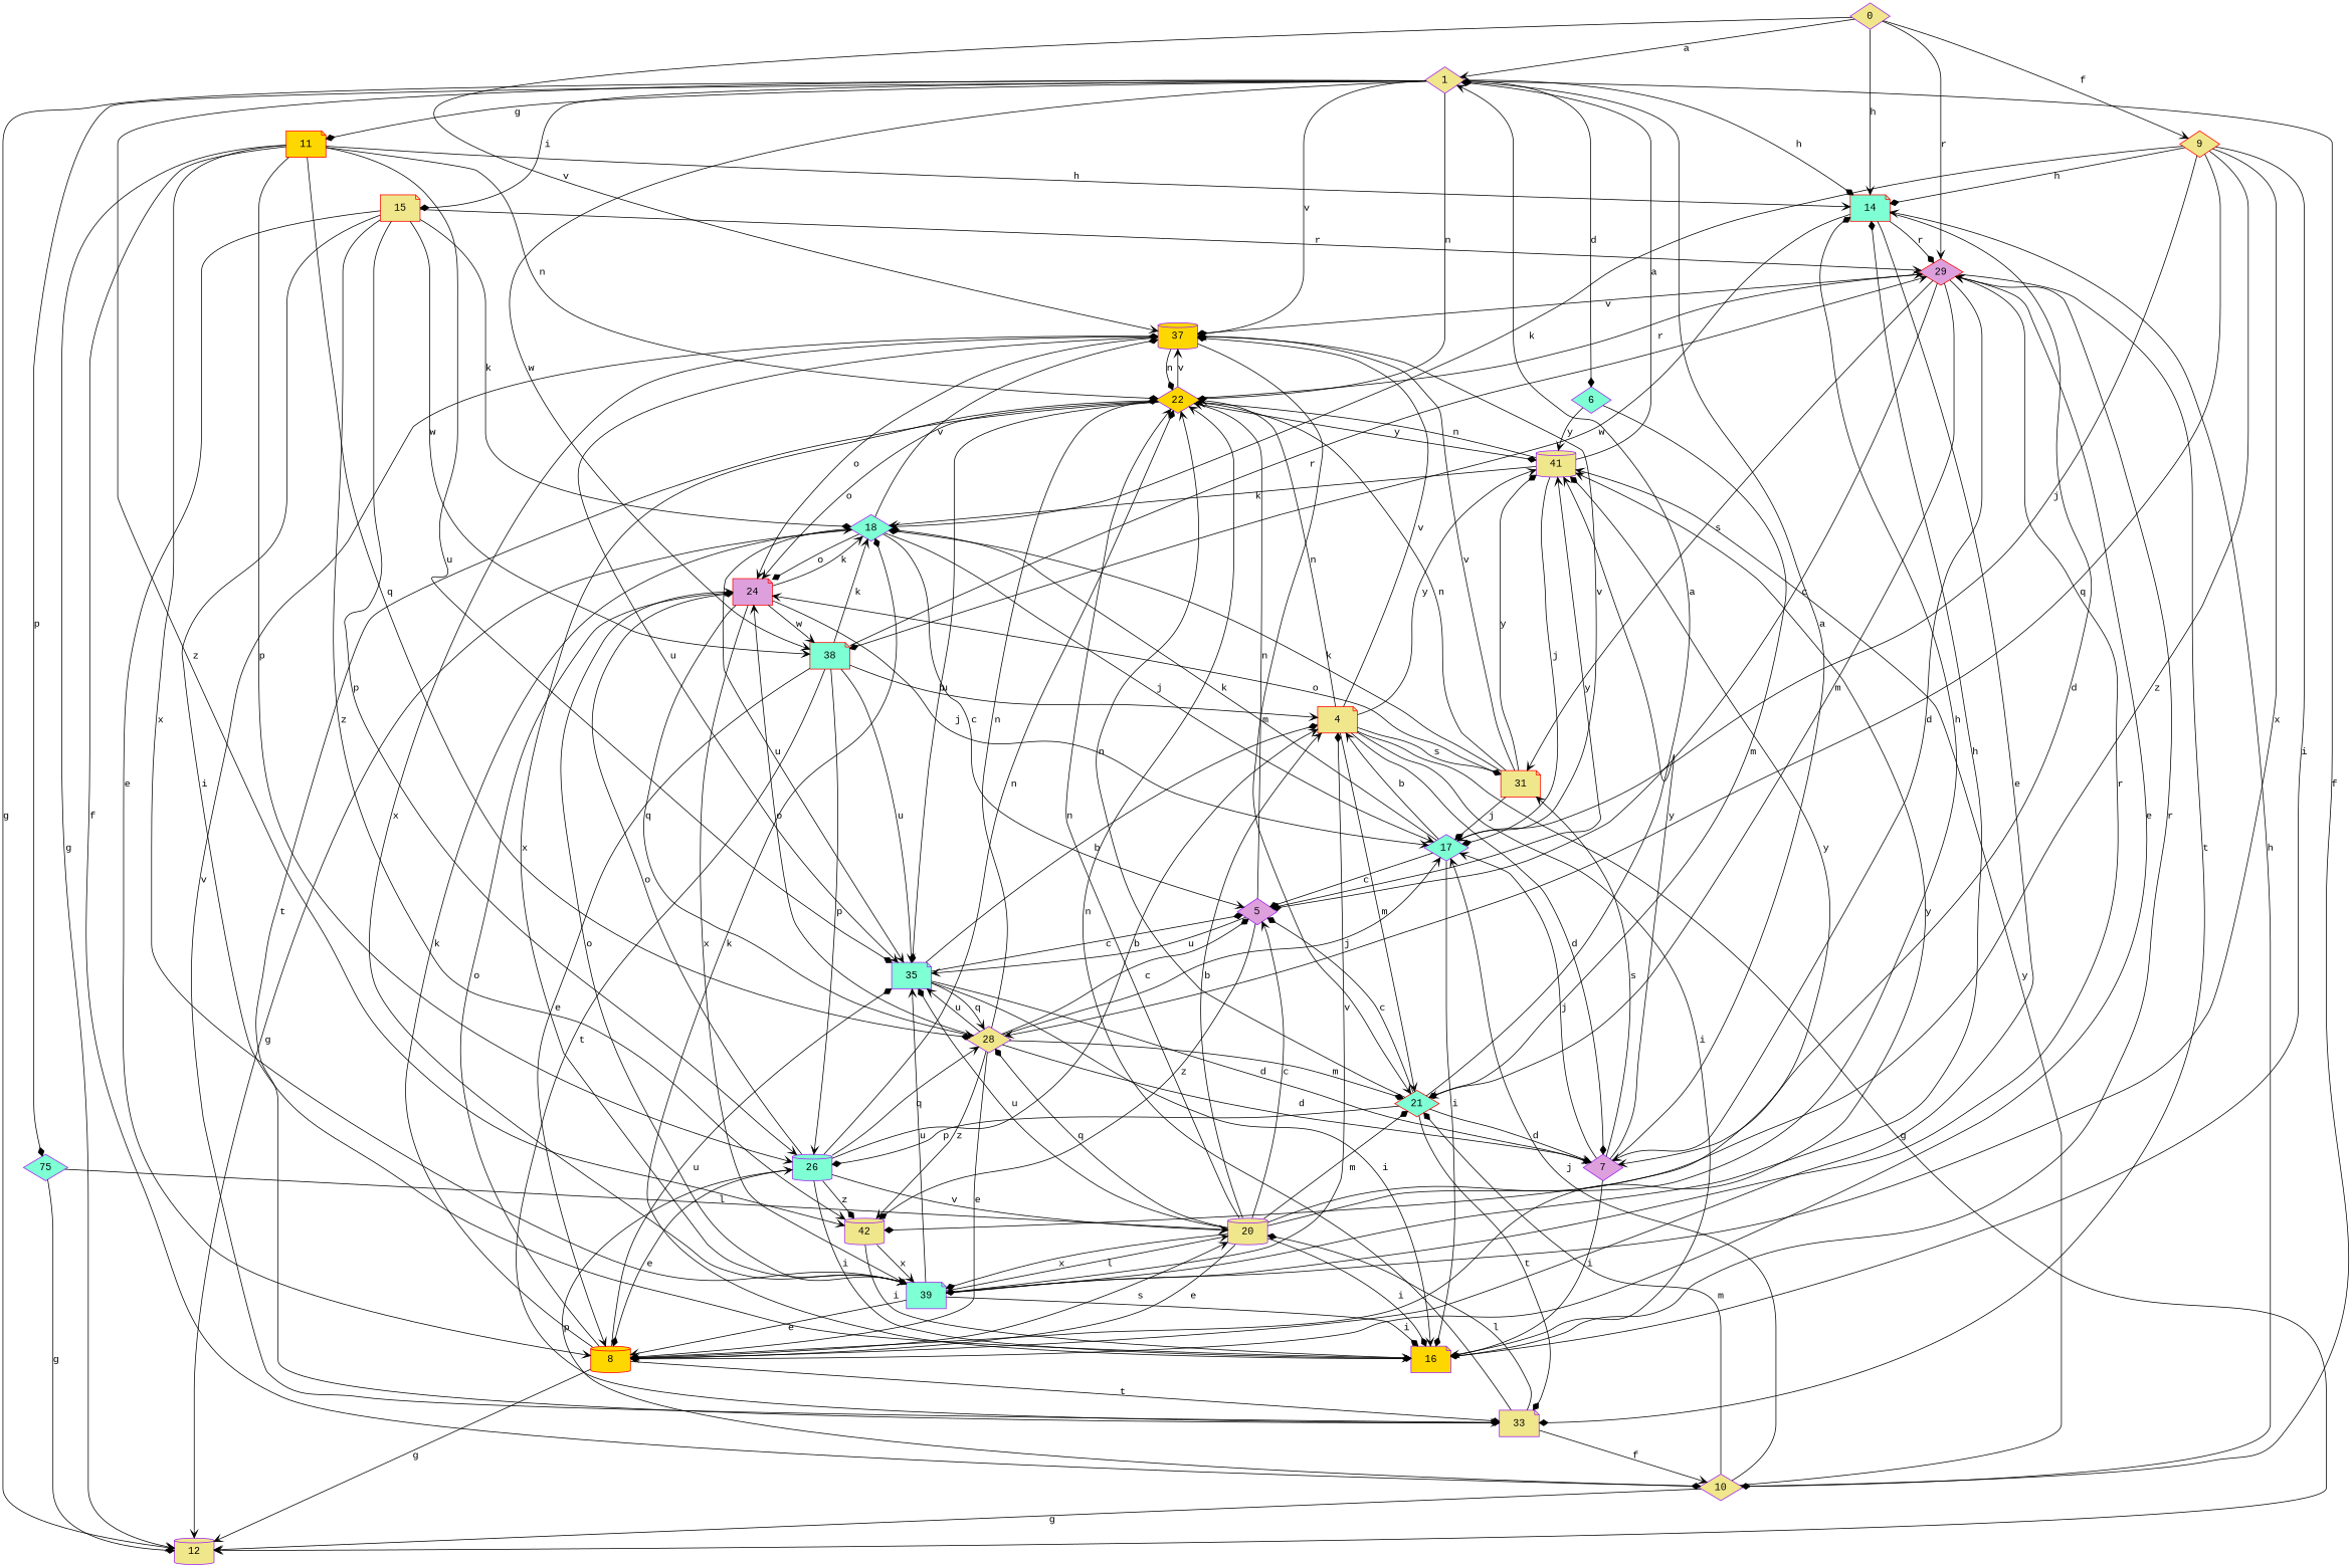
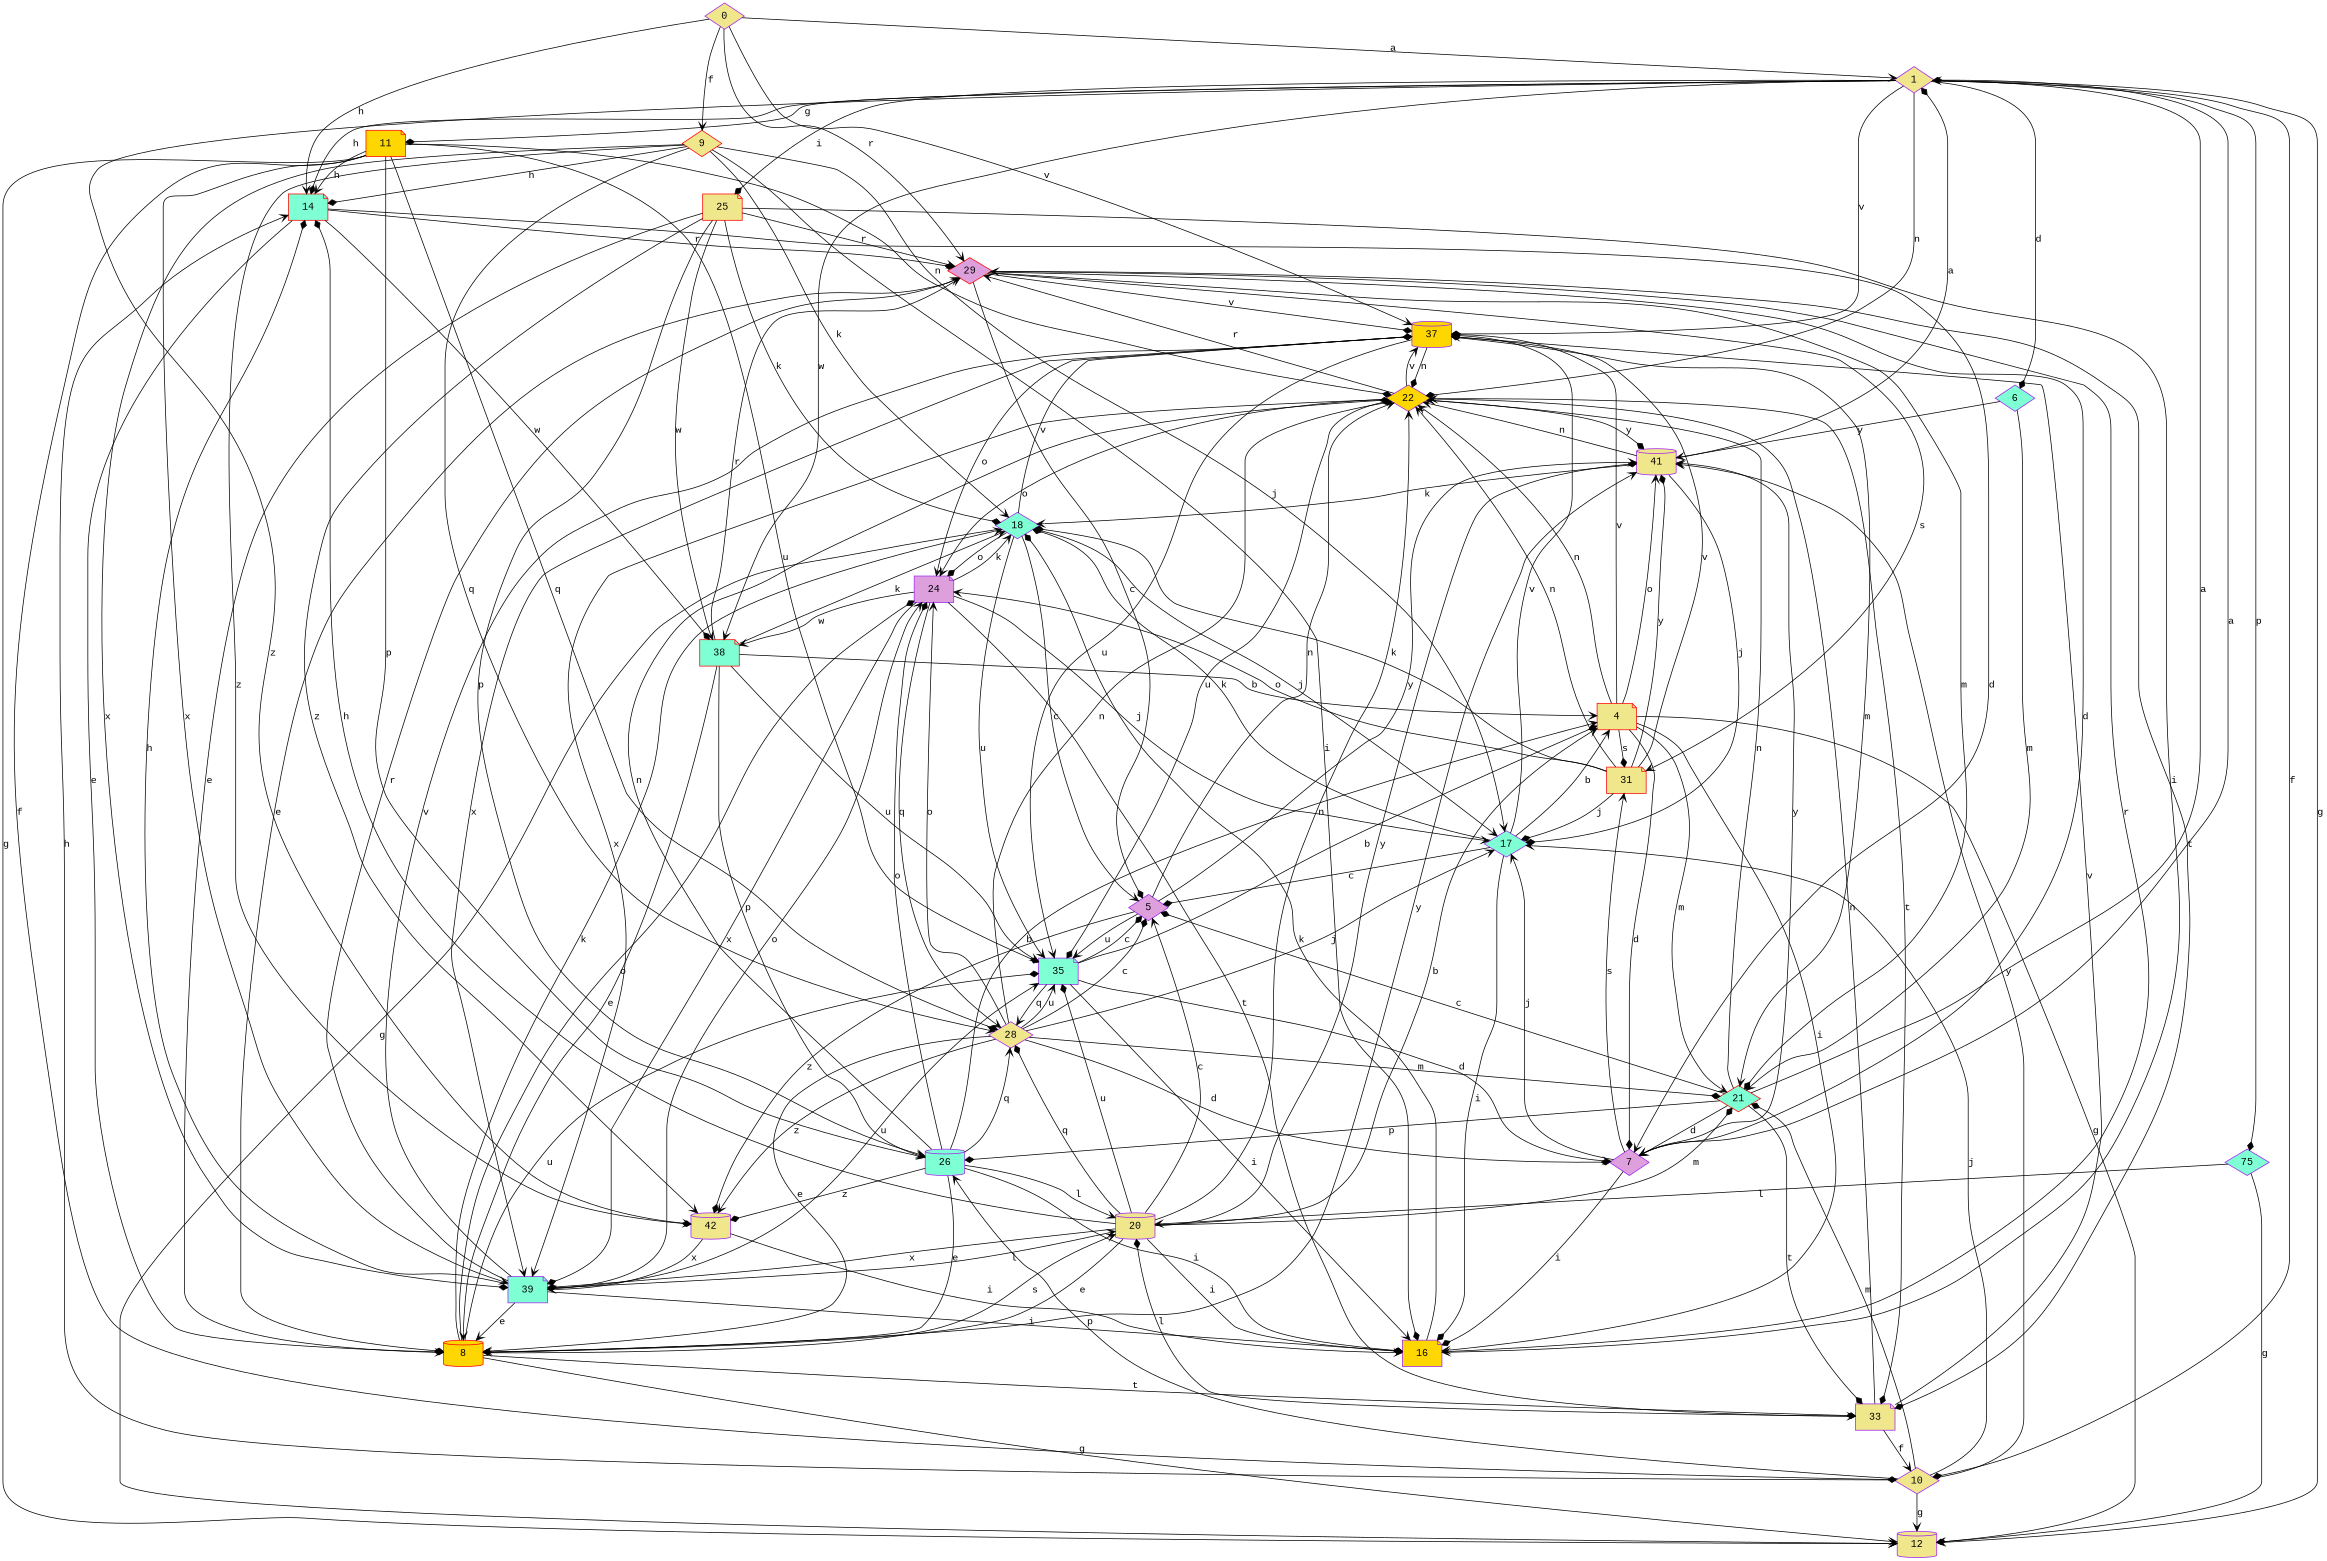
  strict digraph {
    fontname="Liberation Mono"
    node [color=purple fillcolor=khaki fontname="Liberation Mono" shape=diamond style=filled]
    edge [arrowhead=vee fontname="Liberation Mono"]
    0
    1
    9 [color=red]
    14 [color=red fillcolor=aquamarine shape=note]
    29 [color=red fillcolor=plum]
    37 [fillcolor=gold shape=cylinder]
    6 [fillcolor=aquamarine]
    10
    11 [color=red fillcolor=gold shape=note]
    12 [shape=cylinder]
-   15 [color=red shape=note]
+   15 [color=red shape=note label=25]
    22 [fillcolor=gold]
    n13 [fillcolor=aquamarine label=75]
    38 [color=red fillcolor=aquamarine shape=note]
    42 [shape=cylinder]
    16 [fillcolor=gold shape=note]
    17 [fillcolor=aquamarine]
    18 [fillcolor=aquamarine]
    28
    39 [fillcolor=aquamarine shape=note]
    7 [fillcolor=plum]
    8 [color=red fillcolor=gold shape=cylinder]
    21 [color=red fillcolor=aquamarine]
    31 [color=red shape=note]
    5 [fillcolor=plum]
    33 [shape=note]
    35 [fillcolor=aquamarine shape=note]
-   24 [color=red fillcolor=plum shape=note]
+   24 [fillcolor=plum shape=note]
    41 [shape=cylinder]
    26 [fillcolor=aquamarine shape=cylinder]
    20 [shape=cylinder]
    4 [color=red shape=note]
    0 -> 1 [label=a]
    0 -> 9 [label=f]
    0 -> 14 [label=h]
    0 -> 29 [label=r]
    0 -> 37 [label=v]
    1 -> 14 [arrowhead=diamond label=h]
    1 -> 37 [arrowhead=diamond label=v]
    1 -> 6 [arrowhead=diamond label=d]
    1 -> 10 [arrowhead=diamond label=f]
    1 -> 11 [arrowhead=diamond label=g]
    1 -> 12 [label=g]
    1 -> 15 [arrowhead=diamond label=i]
    1 -> 22 [arrowhead=diamond label=n]
    1 -> n13 [arrowhead=diamond label=p]
    1 -> 38 [label=w]
    1 -> 42 [label=z]
    9 -> 14 [arrowhead=diamond label=h]
    9 -> 42 [arrowhead=diamond label=z]
    9 -> 16 [arrowhead=diamond label=i]
    9 -> 17 [label=j]
    9 -> 18 [label=k]
    9 -> 28 [label=q]
    9 -> 39 [arrowhead=diamond label=x]
    14 -> 29 [arrowhead=diamond label=r]
    14 -> 38 [arrowhead=diamond label=w]
    14 -> 7 [label=d]
    14 -> 8 [arrowhead=diamond label=e]
    29 -> 37 [arrowhead=diamond label=v]
    29 -> 7 [label=d]
    29 -> 8 [arrowhead=diamond label=e]
    29 -> 21 [arrowhead=diamond label=m]
    29 -> 31 [label=s]
    29 -> 5 [arrowhead=diamond label=c]
    29 -> 33 [arrowhead=diamond label=t]
    37 -> 22 [arrowhead=diamond label=n]
    37 -> 39 [label=x]
    37 -> 21 [label=m]
    37 -> 35 [label=u]
    37 -> 24 [label=o]
    6 -> 21 [label=m]
    6 -> 41 [label=y]
    10 -> 14 [label=h]
    10 -> 12 [label=g]
    10 -> 17 [label=j]
    10 -> 21 [arrowhead=diamond label=m]
    10 -> 41 [label=y]
    10 -> 26 [label=p]
    11 -> 14 [label=h]
    11 -> 10 [arrowhead=diamond label=f]
    11 -> 12 [label=g]
    11 -> 22 [arrowhead=diamond label=n]
    11 -> 28 [arrowhead=diamond label=q]
    11 -> 39 [label=x]
    11 -> 35 [arrowhead=diamond label=u]
    11 -> 26 [label=p]
    15 -> 29 [label=r]
    15 -> 38 [label=w]
    15 -> 42 [label=z]
    15 -> 16 [label=i]
    15 -> 18 [arrowhead=diamond label=k]
    15 -> 8 [label=e]
    15 -> 26 [label=p]
    22 -> 29 [label=r]
    22 -> 37 [label=v]
    22 -> 39 [label=x]
    22 -> 33 [arrowhead=diamond label=t]
    22 -> 35 [arrowhead=diamond label=u]
    22 -> 24 [label=o]
    22 -> 41 [arrowhead=diamond label=y]
    n13 -> 12 [arrowhead=diamond label=g]
    n13 -> 20 [label=l]
    38 -> 29 [label=r]
    38 -> 18 [label=k]
    38 -> 8 [label=e]
    38 -> 35 [label=u]
    38 -> 26 [label=p]
    38 -> 4 [label=b]
    42 -> 16 [label=i]
    42 -> 39 [label=x]
    16 -> 29 [label=r]
    16 -> 18 [arrowhead=diamond label=k]
    17 -> 37 [arrowhead=diamond label=v]
    17 -> 16 [arrowhead=diamond label=i]
    17 -> 18 [arrowhead=diamond label=k]
    17 -> 5 [arrowhead=diamond label=c]
    17 -> 4 [label=b]
    18 -> 37 [arrowhead=diamond label=v]
    18 -> 12 [label=g]
    18 -> 17 [label=j]
    18 -> 5 [label=c]
    18 -> 35 [label=u]
    18 -> 24 [arrowhead=diamond label=o]
    28 -> 22 [arrowhead=diamond label=n]
    28 -> 42 [label=z]
    28 -> 17 [label=j]
    28 -> 7 [arrowhead=diamond label=d]
    28 -> 8 [label=e]
    28 -> 21 [arrowhead=diamond label=m]
    28 -> 5 [arrowhead=diamond label=c]
    28 -> 35 [label=u]
    28 -> 24 [label=o]
    39 -> 14 [arrowhead=diamond label=h]
    39 -> 29 [label=r]
-   39 -> 4 [arrowhead=diamond label=v]
+   39 -> 37 [arrowhead=diamond label=v]
    39 -> 16 [arrowhead=diamond label=i]
    39 -> 8 [label=e]
    39 -> 35 [label=u]
    39 -> 24 [label=o]
    39 -> 20 [label=l]
    7 -> 1 [arrowhead=diamond label=a]
    7 -> 16 [arrowhead=diamond label=i]
    7 -> 17 [label=j]
    7 -> 31 [label=s]
    7 -> 41 [label=y]
    8 -> 12 [label=g]
    8 -> 18 [label=k]
    8 -> 33 [arrowhead=diamond label=t]
    8 -> 35 [arrowhead=diamond label=u]
    8 -> 24 [arrowhead=diamond label=o]
    8 -> 41 [label=y]
    8 -> 20 [label=s]
    21 -> 1 [label=a]
    21 -> 22 [label=n]
    21 -> 7 [label=d]
    21 -> 5 [arrowhead=diamond label=c]
    21 -> 33 [arrowhead=diamond label=t]
    21 -> 26 [arrowhead=diamond label=p]
    31 -> 37 [label=v]
    31 -> 22 [label=n]
    31 -> 17 [arrowhead=diamond label=j]
    31 -> 18 [arrowhead=diamond label=k]
    31 -> 24 [label=o]
    31 -> 41 [arrowhead=diamond label=y]
    5 -> 22 [label=n]
    5 -> 42 [arrowhead=diamond label=z]
    5 -> 35 [label=u]
    5 -> 41 [label=y]
    33 -> 37 [arrowhead=diamond label=v]
    33 -> 10 [label=f]
    33 -> 22 [label=n]
    33 -> 20 [arrowhead=diamond label=l]
    35 -> 16 [label=i]
    35 -> 28 [label=q]
    35 -> 7 [label=d]
    35 -> 5 [arrowhead=diamond label=c]
    35 -> 4 [arrowhead=diamond label=b]
    24 -> 38 [label=w]
    24 -> 17 [label=j]
    24 -> 18 [label=k]
    24 -> 28 [label=q]
    24 -> 39 [arrowhead=diamond label=x]
-   38 -> 33 [label=t]
+   24 -> 33 [label=t]
    41 -> 1 [arrowhead=diamond label=a]
    41 -> 22 [label=n]
    41 -> 17 [arrowhead=diamond label=j]
    41 -> 18 [label=k]
    26 -> 22 [arrowhead=diamond label=n]
    26 -> 42 [arrowhead=diamond label=z]
    26 -> 16 [arrowhead=diamond label=i]
    26 -> 28 [label=q]
    26 -> 8 [arrowhead=diamond label=e]
    26 -> 24 [arrowhead=diamond label=o]
-   26 -> 20 [label=v]
+   26 -> 20 [label=l]
    26 -> 4 [label=b]
    20 -> 14 [arrowhead=diamond label=h]
    20 -> 22 [label=n]
    20 -> 16 [arrowhead=diamond label=i]
    20 -> 28 [arrowhead=diamond label=q]
    20 -> 39 [arrowhead=diamond label=x]
    20 -> 8 [label=e]
    20 -> 21 [arrowhead=diamond label=m]
    20 -> 5 [label=c]
    20 -> 35 [arrowhead=diamond label=u]
    20 -> 41 [arrowhead=diamond label=y]
    20 -> 4 [label=b]
    4 -> 37 [arrowhead=diamond label=v]
    4 -> 12 [label=g]
    4 -> 22 [label=n]
    4 -> 16 [label=i]
    4 -> 7 [arrowhead=diamond label=d]
    4 -> 21 [label=m]
    4 -> 31 [arrowhead=diamond label=s]
-   4 -> 41 [label=y]
+   4 -> 41 [label=o]
  }
